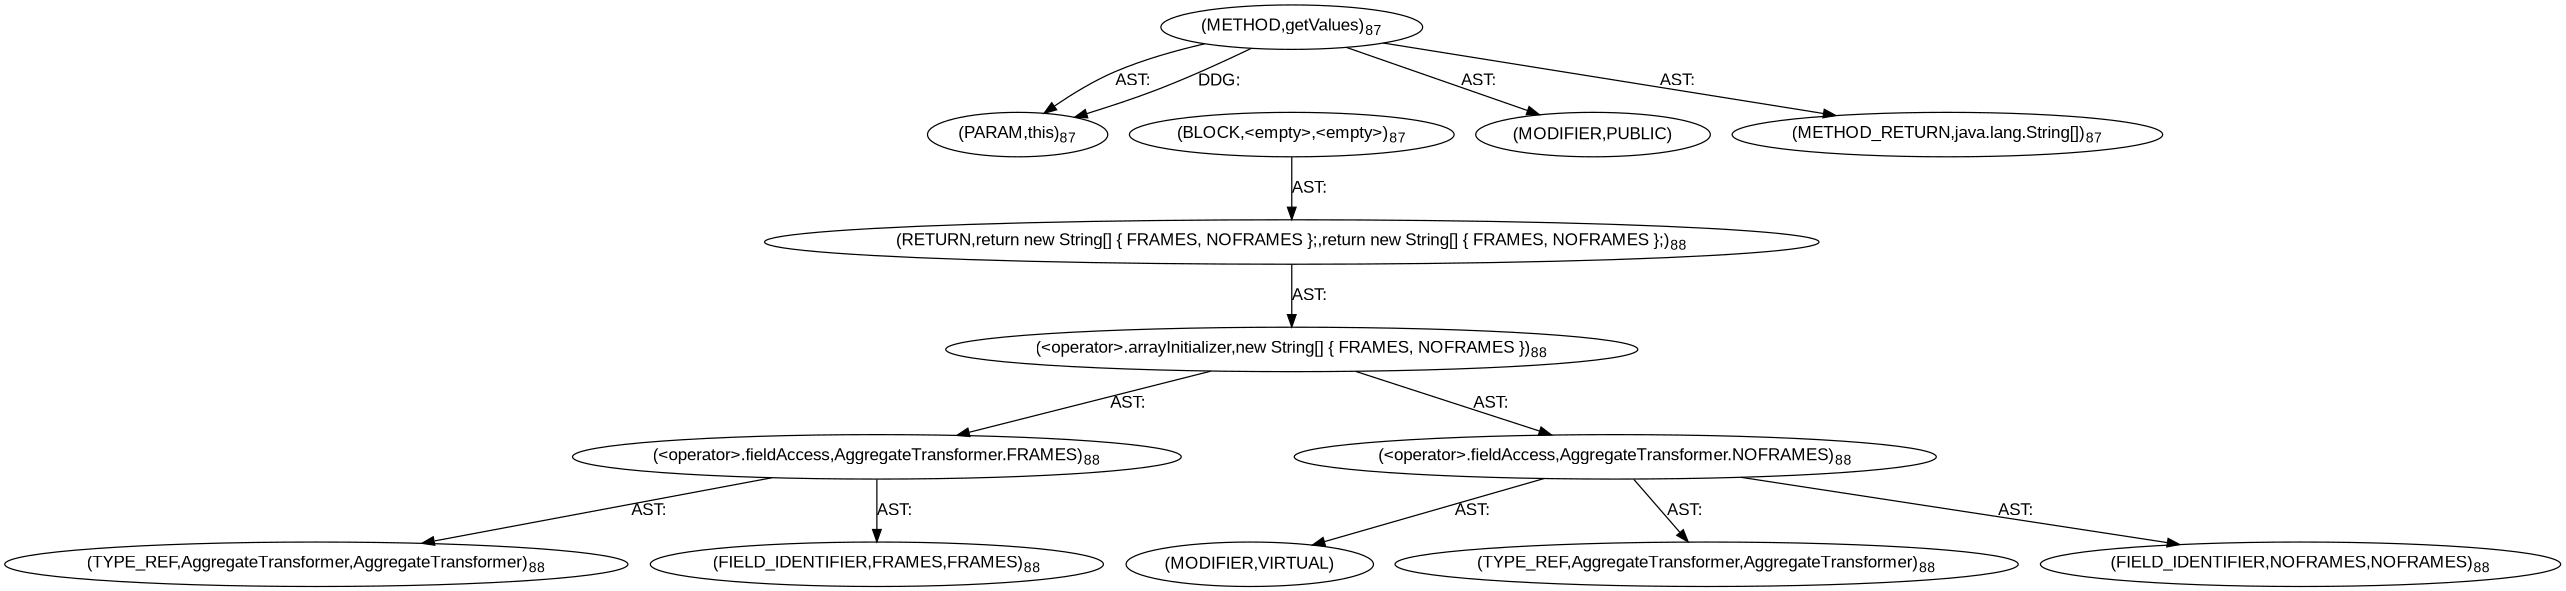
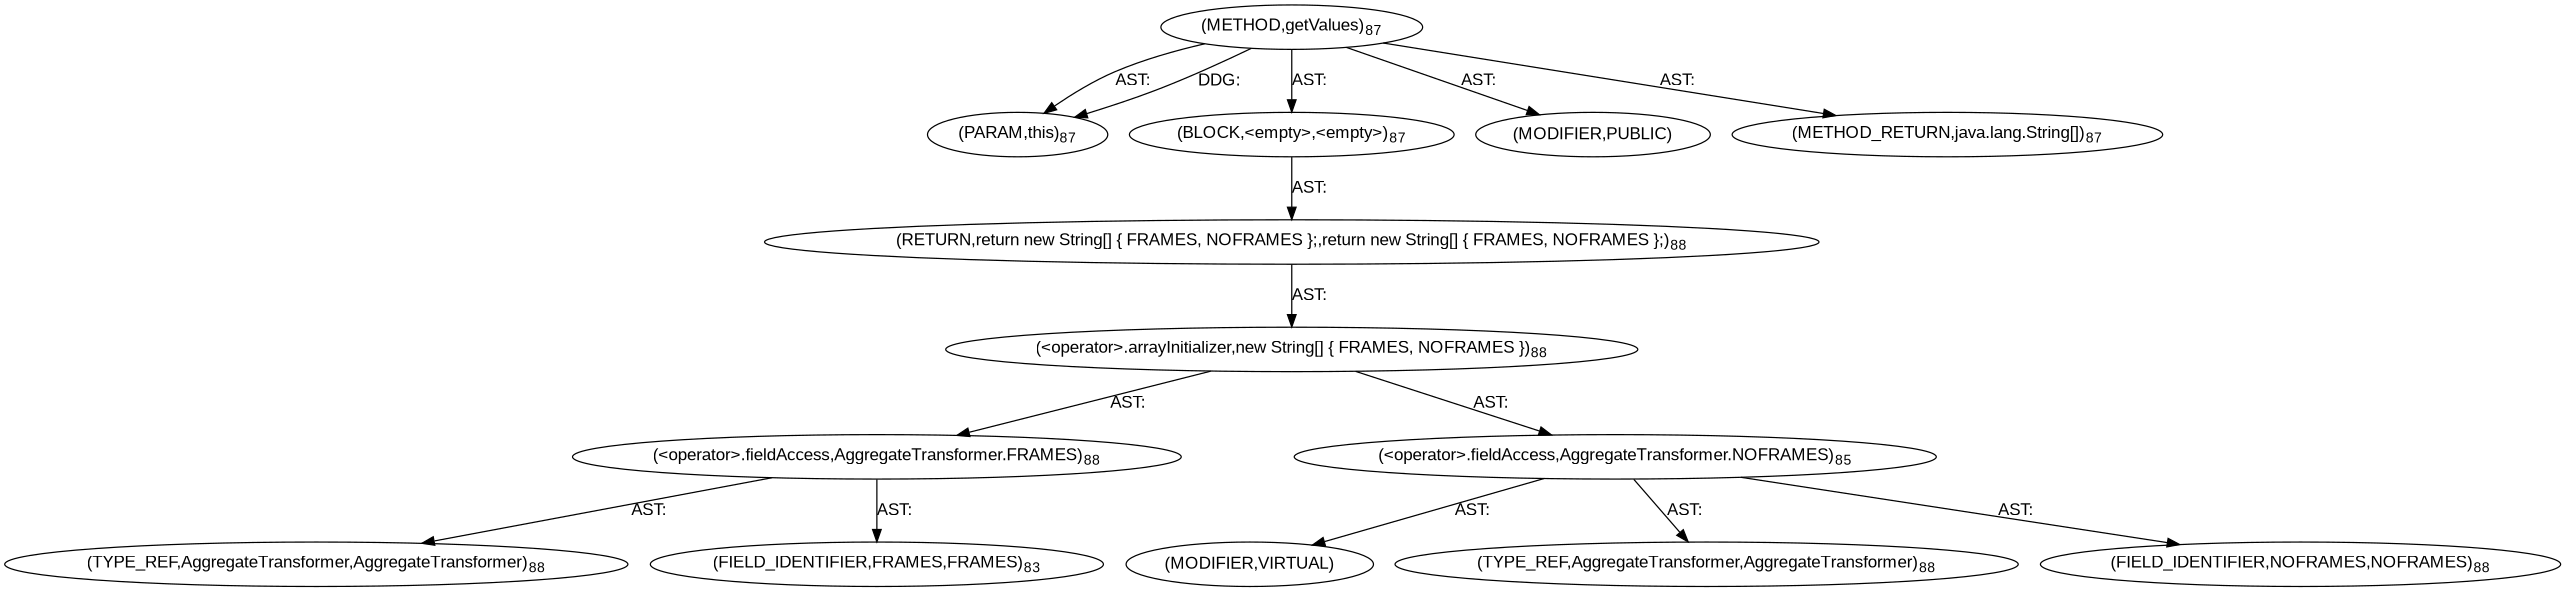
  digraph {
    fontname="Liberation Sans"
    node [fontname="Liberation Sans"]
    edge [fontname="Liberation Sans"]
    n1 [label=<(METHOD,getValues)<SUB>87</SUB>>]
    n2 [label=<(PARAM,this)<SUB>87</SUB>>]
    n3 [label=<(BLOCK,&lt;empty&gt;,&lt;empty&gt;)<SUB>87</SUB>>]
    n4 [label=<(MODIFIER,PUBLIC)>]
    n5 [label=<(METHOD_RETURN,java.lang.String[])<SUB>87</SUB>>]
    n6 [label=<(RETURN,return new String[] { FRAMES, NOFRAMES };,return new String[] { FRAMES, NOFRAMES };)<SUB>88</SUB>>]
    n7 [label=<(MODIFIER,VIRTUAL)>]
    n8 [label=<(&lt;operator&gt;.arrayInitializer,new String[] { FRAMES, NOFRAMES })<SUB>88</SUB>>]
    n9 [label=<(&lt;operator&gt;.fieldAccess,AggregateTransformer.FRAMES)<SUB>88</SUB>>]
-   n10 [label=<(&lt;operator&gt;.fieldAccess,AggregateTransformer.NOFRAMES)<SUB>88</SUB>>]
+   n10 [label=<(&lt;operator&gt;.fieldAccess,AggregateTransformer.NOFRAMES)<SUB>85</SUB>>]
    n11 [label=<(TYPE_REF,AggregateTransformer,AggregateTransformer)<SUB>88</SUB>>]
-   n12 [label=<(FIELD_IDENTIFIER,FRAMES,FRAMES)<SUB>88</SUB>>]
+   n12 [label=<(FIELD_IDENTIFIER,FRAMES,FRAMES)<SUB>83</SUB>>]
    n13 [label=<(TYPE_REF,AggregateTransformer,AggregateTransformer)<SUB>88</SUB>>]
    n14 [label=<(FIELD_IDENTIFIER,NOFRAMES,NOFRAMES)<SUB>88</SUB>>]
    n1 -> n2 [label="AST: "]
    n1 -> n2 [label="DDG: "]
+   n1 -> n3 [label="AST: "]
    n1 -> n4 [label="AST: "]
    n1 -> n5 [label="AST: "]
    n3 -> n6 [label="AST: "]
    n6 -> n8 [label="AST: "]
    n8 -> n9 [label="AST: "]
    n8 -> n10 [label="AST: "]
    n9 -> n11 [label="AST: "]
    n9 -> n12 [label="AST: "]
    n10 -> n7 [label="AST: "]
    n10 -> n13 [label="AST: "]
    n10 -> n14 [label="AST: "]
  }
